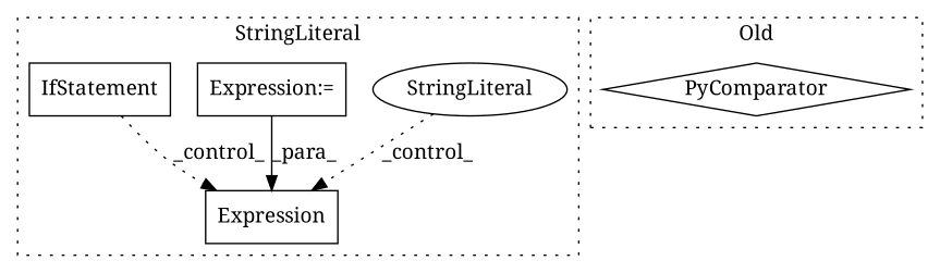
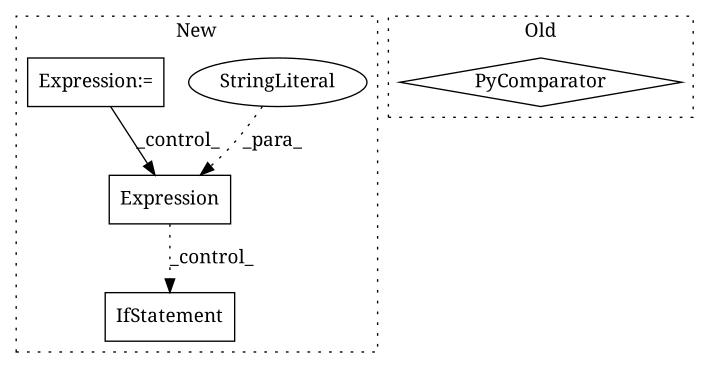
  digraph {
    fontname="Noto Serif"
    node [fontname="Noto Serif" shape=box]
    edge [fontname="Noto Serif" style=dotted]
    n1 [a=32 l="11,1" label=Expression s="23481,23530"]
    n2 [a=45 l=6 label=StringLiteral s=23492 shape=ellipse]
    n3 [a=7 l=1 label="Expression:=" s=23030]
    n4 [a=25 l="4,2" label=IfStatement s="23265,23279"]
    n5 [a=113 l=29 label=PyComparator s=22900 shape=diamond]
    subgraph cluster_1 {
-     label=StringLiteral
+     label=New
      style=dotted
      n1
      n2
      n3
      n4
    }
    subgraph cluster_2 {
      label=Old
      style=dotted
      n5
    }
-   n2 -> n1 [label=_control_]
-   n3 -> n1 [label=_para_ style=solid]
-   n4 -> n1 [label=_control_]
+   n2 -> n1 [label=_para_]
+   n3 -> n1 [label=_control_ style=solid]
+   n1 -> n4 [label=_control_]
  }
